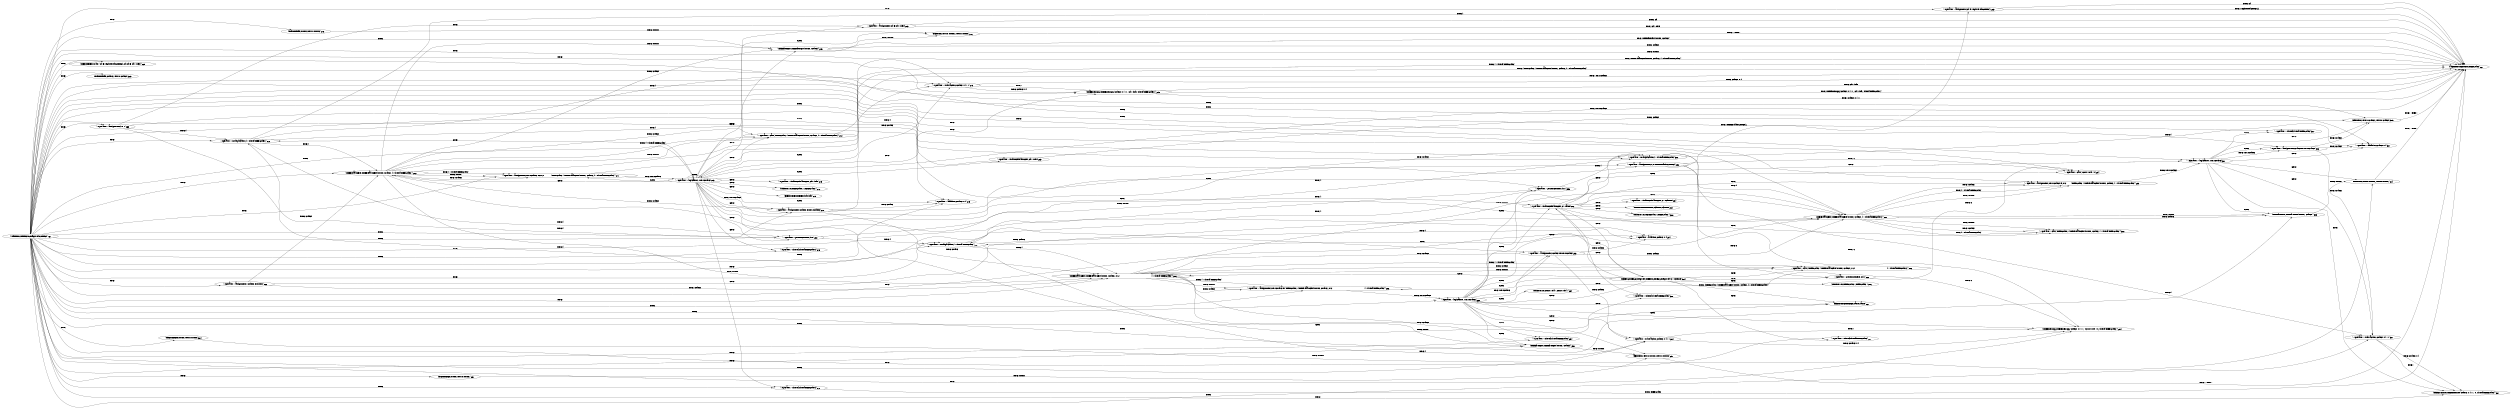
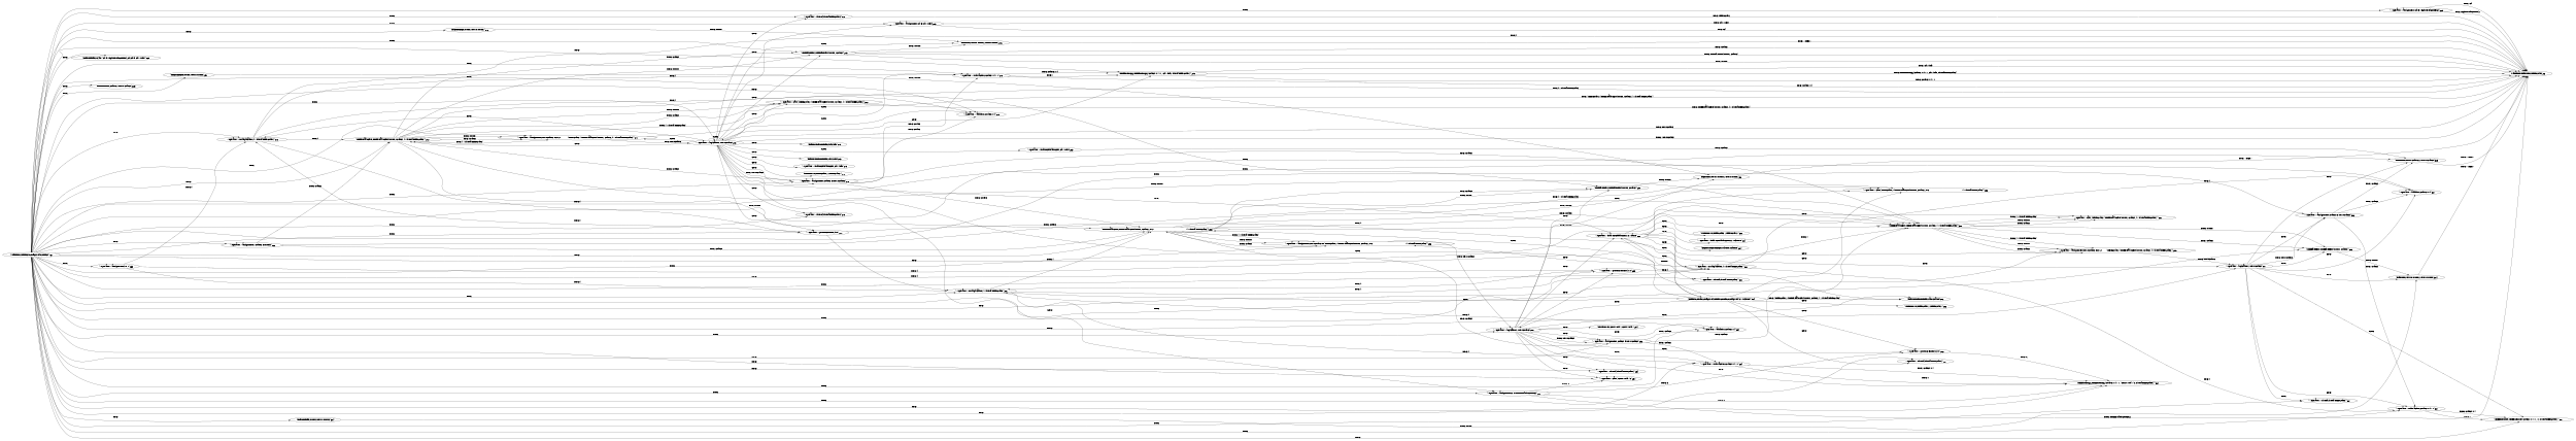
  digraph {
    rankdir=LR
    n1 [label=<(METHOD,TIFFGetConfiguredCODECs)<SUB>761</SUB>>]
    n2 [label=<(&lt;operator&gt;.assignment,i = 1)<SUB>263</SUB>>]
    n3 [label=<(&lt;operator&gt;.assignment,*codecs = NULL)<SUB>266</SUB>>]
    n4 [label=<(&lt;operator&gt;.assignment,new_codecs =\012        (TIFFCodec *)_TIFFreallocExt(NULL, codecs, i * sizeof(TIFFCodec)))<SUB>299</SUB>>]
    n5 [label=<(&lt;operator&gt;.assignment,codecs = new_codecs)<SUB>306</SUB>>]
    n6 [label=<(_TIFFmemset,_TIFFmemset(codecs + i - 1, 0, sizeof(TIFFCodec)))<SUB>307</SUB>>]
    n7 [label=<(RETURN,return codecs;,return codecs;)<SUB>309</SUB>>]
    n8 [label=<(IDENTIFIER,cd,for (cd = registeredCODECS;cd;cd = cd-&gt;next))<SUB>269</SUB>>]
    n9 [label=<(&lt;operator&gt;.assignment,cd = cd-&gt;next)<SUB>269</SUB>>]
    n10 [label=<(&lt;operator&gt;.logicalNot,!new_codecs)<SUB>301</SUB>>]
    n11 [label=<(IDENTIFIER,codecs,return codecs;)<SUB>309</SUB>>]
    n12 [label=<(&lt;operator&gt;.assignment,cd = registeredCODECS)<SUB>269</SUB>>]
    n13 [label=<(&lt;operator&gt;.assignment,new_codecs =\012            (TIFFCodec *)_TIFFreallocExt(NULL, codecs, i * sizeof(TIFFCodec)))<SUB>271</SUB>>]
    n14 [label=<(&lt;operator&gt;.assignment,codecs = new_codecs)<SUB>278</SUB>>]
    n15 [label=<(_TIFFmemcpy,_TIFFmemcpy(codecs + i - 1, cd-&gt;info, sizeof(TIFFCodec)))<SUB>279</SUB>>]
    n16 [label=<(&lt;operator&gt;.postIncrement,i++)<SUB>280</SUB>>]
    n17 [label=<(&lt;operator&gt;.assignment,c = _TIFFBuiltinCODECS)<SUB>282</SUB>>]
    n18 [label=<(_TIFFfreeExt,_TIFFfreeExt(NULL, codecs))<SUB>303</SUB>>]
    n19 [label=<(&lt;operator&gt;.subtraction,codecs + i - 1)<SUB>307</SUB>>]
    n20 [label=<(&lt;operator&gt;.sizeOf,sizeof(TIFFCodec))<SUB>307</SUB>>]
    n21 [label=<(&lt;operator&gt;.logicalNot,!new_codecs)<SUB>273</SUB>>]
    n22 [label=<(_TIFFreallocExt,_TIFFreallocExt(NULL, codecs, i * sizeof(TIFFCodec)))<SUB>300</SUB>>]
    n23 [label=<(IDENTIFIER,NULL,return NULL;)<SUB>304</SUB>>]
    n24 [label=<(&lt;operator&gt;.addition,codecs + i)<SUB>307</SUB>>]
    n25 [label=<(_TIFFfreeExt,_TIFFfreeExt(NULL, codecs))<SUB>275</SUB>>]
    n26 [label=<(&lt;operator&gt;.subtraction,codecs + i - 1)<SUB>279</SUB>>]
    n27 [label=<(&lt;operator&gt;.sizeOf,sizeof(TIFFCodec))<SUB>279</SUB>>]
    n28 [label=<(&lt;operator&gt;.assignment,new_codecs = (TIFFCodec *)_TIFFreallocExt(NULL, codecs,\012                                                      i * sizeof(TIFFCodec)))<SUB>286</SUB>>]
    n29 [label=<(&lt;operator&gt;.assignment,codecs = new_codecs)<SUB>293</SUB>>]
    n30 [label=<(_TIFFmemcpy,_TIFFmemcpy(codecs + i - 1, (const void *)c, sizeof(TIFFCodec)))<SUB>294</SUB>>]
    n31 [label=<(&lt;operator&gt;.postIncrement,i++)<SUB>295</SUB>>]
    n32 [label=<(&lt;operator&gt;.multiplication,i * sizeof(TIFFCodec))<SUB>300</SUB>>]
    n33 [label=<(_TIFFreallocExt,_TIFFreallocExt(NULL, codecs, i * sizeof(TIFFCodec)))<SUB>272</SUB>>]
    n34 [label=<(IDENTIFIER,NULL,return NULL;)<SUB>276</SUB>>]
    n35 [label=<(&lt;operator&gt;.addition,codecs + i)<SUB>279</SUB>>]
    n36 [label=<(&lt;operator&gt;.logicalNot,!new_codecs)<SUB>288</SUB>>]
    n37 [label=<(&lt;operator&gt;.sizeOf,sizeof(TIFFCodec))<SUB>300</SUB>>]
    n38 [label=<(&lt;operator&gt;.multiplication,i * sizeof(TIFFCodec))<SUB>272</SUB>>]
    n39 [label=<(_TIFFfreeExt,_TIFFfreeExt(NULL, codecs))<SUB>290</SUB>>]
    n40 [label=<(&lt;operator&gt;.subtraction,codecs + i - 1)<SUB>294</SUB>>]
    n41 [label=<(&lt;operator&gt;.cast,(const void *)c)<SUB>294</SUB>>]
    n42 [label=<(&lt;operator&gt;.sizeOf,sizeof(TIFFCodec))<SUB>294</SUB>>]
    n43 [label=<(&lt;operator&gt;.sizeOf,sizeof(TIFFCodec))<SUB>272</SUB>>]
    n44 [label=<(_TIFFreallocExt,_TIFFreallocExt(NULL, codecs,\012                                                      i * sizeof(TIFFCodec)))<SUB>286</SUB>>]
    n45 [label=<(IDENTIFIER,NULL,return NULL;)<SUB>291</SUB>>]
    n46 [label=<(&lt;operator&gt;.addition,codecs + i)<SUB>294</SUB>>]
    n47 [label=<(&lt;operator&gt;.multiplication,i * sizeof(TIFFCodec))<SUB>287</SUB>>]
    n48 [label=<(&lt;operator&gt;.sizeOf,sizeof(TIFFCodec))<SUB>287</SUB>>]
    n49 [label=<(METHOD_RETURN,TIFFCodec)<SUB>261</SUB>>]
    n50 [label=<(&lt;operator&gt;.postIncrement,c++)<SUB>282</SUB>>]
    n51 [label=<(RETURN,return NULL;,return NULL;)<SUB>304</SUB>>]
    n52 [label=<(&lt;operator&gt;.cast,(TIFFCodec *)_TIFFreallocExt(NULL, codecs, i * sizeof(TIFFCodec)))<SUB>272</SUB>>]
    n53 [label=<(RETURN,return NULL;,return NULL;)<SUB>276</SUB>>]
    n54 [label=<(&lt;operator&gt;.indirectFieldAccess,c-&gt;name)<SUB>282</SUB>>]
    n55 [label=<(&lt;operator&gt;.indirectFieldAccess,cd-&gt;next)<SUB>269</SUB>>]
    n56 [label=<(FIELD_IDENTIFIER,name,name)<SUB>282</SUB>>]
+   n57 [label=<(FIELD_IDENTIFIER,next,next)<SUB>269</SUB>>]
    n58 [label=<(&lt;operator&gt;.indirectFieldAccess,cd-&gt;info)<SUB>279</SUB>>]
    n59 [label=<(UNKNOWN,TIFFCodec *,TIFFCodec *)<SUB>272</SUB>>]
    n60 [label=<(FIELD_IDENTIFIER,info,info)<SUB>279</SUB>>]
    n61 [label=<(&lt;operator&gt;.cast,(TIFFCodec *)_TIFFreallocExt(NULL, codecs, i * sizeof(TIFFCodec)))<SUB>300</SUB>>]
    n62 [label=<(RETURN,return NULL;,return NULL;)<SUB>291</SUB>>]
    n63 [label=<(UNKNOWN,const void *,const void *)<SUB>294</SUB>>]
    n64 [label=<(&lt;operator&gt;.cast,(TIFFCodec *)_TIFFreallocExt(NULL, codecs,\012                                                      i * sizeof(TIFFCodec)))<SUB>286</SUB>>]
    n65 [label=<(TIFFIsCODECConfigured,TIFFIsCODECConfigured(c-&gt;scheme))<SUB>584</SUB>>]
    n66 [label=<(UNKNOWN,TIFFCodec *,TIFFCodec *)<SUB>300</SUB>>]
    n67 [label=<(&lt;operator&gt;.indirectFieldAccess,c-&gt;scheme)<SUB>284</SUB>>]
    n68 [label=<(FIELD_IDENTIFIER,scheme,scheme)<SUB>284</SUB>>]
    n69 [label=<(UNKNOWN,TIFFCodec *,TIFFCodec *)<SUB>286</SUB>>]
    n1 -> n2 [label="DDG: "]
    n1 -> n3 [label="DDG: "]
    n1 -> n4 [label="DDG: "]
    n1 -> n5 [label="DDG: "]
    n1 -> n6 [label="DDG: "]
    n1 -> n7 [label="DDG: "]
    n1 -> n8 [label="DDG: "]
-   n2 -> n9 [label="DDG: "]
+   n1 -> n9 [label="DDG: "]
    n1 -> n10 [label="DDG: "]
    n1 -> n11 [label="DDG: "]
    n1 -> n12 [label="DDG: "]
    n1 -> n13 [label="DDG: "]
    n1 -> n14 [label="DDG: "]
    n1 -> n15 [label="DDG: "]
    n1 -> n16 [label="DDG: "]
    n1 -> n17 [label="DDG: "]
    n1 -> n18 [label="DDG: "]
    n1 -> n19 [label="DDG: "]
    n1 -> n20 [label="DDG: "]
    n1 -> n21 [label="DDG: "]
    n1 -> n22 [label="DDG: "]
    n1 -> n23 [label="DDG: "]
    n1 -> n24 [label="DDG: "]
    n1 -> n25 [label="DDG: "]
    n1 -> n26 [label="DDG: "]
    n1 -> n27 [label="DDG: "]
    n1 -> n28 [label="DDG: "]
    n1 -> n29 [label="DDG: "]
    n1 -> n30 [label="DDG: "]
    n1 -> n31 [label="DDG: "]
    n1 -> n32 [label="DDG: "]
    n1 -> n33 [label="DDG: "]
    n1 -> n34 [label="DDG: "]
    n1 -> n35 [label="DDG: "]
    n1 -> n36 [label="DDG: "]
    n1 -> n37 [label="DDG: "]
    n1 -> n38 [label="DDG: "]
    n1 -> n39 [label="DDG: "]
    n1 -> n40 [label="DDG: "]
    n1 -> n41 [label="DDG: "]
    n1 -> n42 [label="DDG: "]
    n1 -> n43 [label="DDG: "]
    n1 -> n44 [label="DDG: "]
    n1 -> n45 [label="DDG: "]
    n1 -> n46 [label="DDG: "]
    n1 -> n47 [label="DDG: "]
    n1 -> n48 [label="DDG: "]
    n2 -> n32 [label="DDG: i"]
    n2 -> n38 [label="DDG: i"]
    n2 -> n47 [label="DDG: i"]
    n3 -> n22 [label="DDG: codecs"]
    n3 -> n33 [label="DDG: codecs"]
    n3 -> n44 [label="DDG: codecs"]
    n4 -> n10 [label="DDG: new_codecs"]
    n5 -> n7 [label="DDG: codecs"]
    n5 -> n19 [label="DDG: codecs"]
    n5 -> n24 [label="DDG: codecs"]
    n7 -> n49 [label="DDG: &lt;RET&gt;"]
    n9 -> n49 [label="DDG: cd"]
    n9 -> n49 [label="DDG: cd-&gt;next"]
    n10 -> n5 [label="DDG: new_codecs"]
    n10 -> n5 [label="CDG: "]
    n10 -> n6 [label="CDG: "]
    n10 -> n7 [label="CDG: "]
    n10 -> n18 [label="CDG: "]
    n10 -> n19 [label="CDG: "]
    n10 -> n20 [label="CDG: "]
    n10 -> n24 [label="CDG: "]
    n10 -> n51 [label="CDG: "]
    n12 -> n49 [label="DDG: cd"]
    n12 -> n49 [label="DDG: registeredCODECS"]
    n13 -> n21 [label="DDG: new_codecs"]
    n13 -> n49 [label="DDG: (TIFFCodec *)_TIFFreallocExt(NULL, codecs, i * sizeof(TIFFCodec))"]
    n14 -> n22 [label="DDG: codecs"]
    n14 -> n26 [label="DDG: codecs"]
    n14 -> n33 [label="DDG: codecs"]
    n14 -> n35 [label="DDG: codecs"]
    n14 -> n44 [label="DDG: codecs"]
    n15 -> n49 [label="DDG: codecs + i - 1"]
    n15 -> n49 [label="DDG: cd-&gt;info"]
    n15 -> n49 [label="DDG: _TIFFmemcpy(codecs + i - 1, cd-&gt;info, sizeof(TIFFCodec))"]
    n16 -> n32 [label="DDG: i"]
    n16 -> n38 [label="DDG: i"]
    n16 -> n47 [label="DDG: i"]
    n17 -> n30 [label="DDG: c"]
    n17 -> n41 [label="DDG: c"]
-   n17 -> n12 [label="DDG: _TIFFBuiltinCODECS"]
+   n17 -> n49 [label="DDG: _TIFFBuiltinCODECS"]
    n17 -> n50 [label="DDG: c"]
    n18 -> n51 [label="DDG: NULL"]
    n19 -> n6 [label="DDG: codecs + i"]
    n19 -> n6 [label="DDG: 1"]
    n21 -> n9 [label="CDG: "]
    n21 -> n13 [label="CDG: "]
    n21 -> n14 [label="DDG: new_codecs"]
    n21 -> n14 [label="CDG: "]
    n21 -> n15 [label="CDG: "]
    n21 -> n16 [label="CDG: "]
    n21 -> n17 [label="CDG: "]
    n21 -> n21 [label="CDG: "]
    n21 -> n25 [label="CDG: "]
    n21 -> n26 [label="CDG: "]
    n21 -> n27 [label="CDG: "]
    n21 -> n33 [label="CDG: "]
    n21 -> n35 [label="CDG: "]
    n21 -> n38 [label="CDG: "]
    n21 -> n43 [label="CDG: "]
    n21 -> n49 [label="DDG: new_codecs"]
    n21 -> n49 [label="DDG: !new_codecs"]
    n21 -> n52 [label="CDG: "]
    n21 -> n53 [label="CDG: "]
    n21 -> n54 [label="CDG: "]
    n21 -> n55 [label="CDG: "]
    n21 -> n56 [label="CDG: "]
+   n21 -> n57 [label="CDG: "]
    n21 -> n58 [label="CDG: "]
    n21 -> n59 [label="CDG: "]
    n21 -> n60 [label="CDG: "]
    n22 -> n4 [label="DDG: NULL"]
    n22 -> n4 [label="DDG: codecs"]
    n22 -> n4 [label="DDG: i * sizeof(TIFFCodec)"]
    n22 -> n18 [label="DDG: NULL"]
    n22 -> n18 [label="DDG: codecs"]
    n22 -> n61 [label="DDG: NULL"]
    n22 -> n61 [label="DDG: codecs"]
    n22 -> n61 [label="DDG: i * sizeof(TIFFCodec)"]
    n23 -> n51 [label="DDG: NULL"]
    n25 -> n49 [label="DDG: NULL"]
    n25 -> n49 [label="DDG: codecs"]
    n25 -> n49 [label="DDG: _TIFFfreeExt(NULL, codecs)"]
    n25 -> n53 [label="DDG: NULL"]
    n26 -> n15 [label="DDG: codecs + i"]
    n26 -> n15 [label="DDG: 1"]
    n26 -> n49 [label="DDG: codecs + i"]
    n28 -> n36 [label="DDG: new_codecs"]
    n29 -> n22 [label="DDG: codecs"]
    n29 -> n40 [label="DDG: codecs"]
    n29 -> n44 [label="DDG: codecs"]
    n29 -> n46 [label="DDG: codecs"]
    n31 -> n32 [label="DDG: i"]
    n31 -> n47 [label="DDG: i"]
    n32 -> n19 [label="DDG: i"]
    n32 -> n22 [label="DDG: i"]
    n32 -> n24 [label="DDG: i"]
    n33 -> n13 [label="DDG: NULL"]
    n33 -> n13 [label="DDG: codecs"]
    n33 -> n13 [label="DDG: i * sizeof(TIFFCodec)"]
    n33 -> n22 [label="DDG: NULL"]
    n33 -> n25 [label="DDG: NULL"]
    n33 -> n25 [label="DDG: codecs"]
    n33 -> n44 [label="DDG: NULL"]
    n33 -> n49 [label="DDG: i * sizeof(TIFFCodec)"]
    n33 -> n52 [label="DDG: NULL"]
    n33 -> n52 [label="DDG: codecs"]
    n33 -> n52 [label="DDG: i * sizeof(TIFFCodec)"]
    n34 -> n53 [label="DDG: NULL"]
    n36 -> n29 [label="DDG: new_codecs"]
    n36 -> n29 [label="CDG: "]
    n36 -> n30 [label="CDG: "]
    n36 -> n31 [label="CDG: "]
    n36 -> n39 [label="CDG: "]
    n36 -> n40 [label="CDG: "]
    n36 -> n41 [label="CDG: "]
    n36 -> n42 [label="CDG: "]
    n36 -> n46 [label="CDG: "]
    n36 -> n50 [label="CDG: "]
    n36 -> n54 [label="CDG: "]
    n36 -> n56 [label="CDG: "]
    n36 -> n62 [label="CDG: "]
    n36 -> n63 [label="CDG: "]
    n38 -> n16 [label="DDG: i"]
    n38 -> n26 [label="DDG: i"]
    n38 -> n33 [label="DDG: i"]
    n38 -> n35 [label="DDG: i"]
    n38 -> n49 [label="DDG: i"]
    n39 -> n62 [label="DDG: NULL"]
    n40 -> n30 [label="DDG: codecs + i"]
    n40 -> n30 [label="DDG: 1"]
    n43 -> n49 [label="DDG: TIFFCodec"]
    n44 -> n22 [label="DDG: NULL"]
    n44 -> n28 [label="DDG: NULL"]
    n44 -> n28 [label="DDG: codecs"]
    n44 -> n28 [label="DDG: i * sizeof(TIFFCodec)"]
    n44 -> n39 [label="DDG: NULL"]
    n44 -> n39 [label="DDG: codecs"]
    n44 -> n64 [label="DDG: NULL"]
    n44 -> n64 [label="DDG: codecs"]
    n44 -> n64 [label="DDG: i * sizeof(TIFFCodec)"]
    n45 -> n62 [label="DDG: NULL"]
    n47 -> n31 [label="DDG: i"]
    n47 -> n40 [label="DDG: i"]
    n47 -> n44 [label="DDG: i"]
    n47 -> n46 [label="DDG: i"]
    n50 -> n30 [label="DDG: c"]
-   n50 -> n41 [label="DDG: c"]
    n51 -> n49 [label="DDG: &lt;RET&gt;"]
    n52 -> n49 [label="DDG: _TIFFreallocExt(NULL, codecs, i * sizeof(TIFFCodec))"]
    n53 -> n49 [label="DDG: &lt;RET&gt;"]
    n54 -> n4 [label="CDG: "]
    n54 -> n10 [label="CDG: "]
    n54 -> n22 [label="CDG: "]
    n54 -> n32 [label="CDG: "]
    n54 -> n37 [label="CDG: "]
    n54 -> n61 [label="CDG: "]
-   n54 -> n65 [label="CDG: "]
+   n54 -> n65 [label="NULL: "]
    n54 -> n66 [label="CDG: "]
    n54 -> n67 [label="CDG: "]
    n54 -> n68 [label="CDG: "]
    n55 -> n7 [label="DDG: codecs"]
    n62 -> n49 [label="DDG: &lt;RET&gt;"]
    n65 -> n28 [label="CDG: "]
    n65 -> n36 [label="CDG: "]
    n65 -> n44 [label="CDG: "]
    n65 -> n47 [label="CDG: "]
    n65 -> n48 [label="CDG: "]
    n65 -> n50 [label="CDG: "]
    n65 -> n54 [label="CDG: "]
    n65 -> n56 [label="DDG: (TIFFCodec *)_TIFFreallocExt(NULL, codecs, i * sizeof(TIFFCodec))"]
    n65 -> n64 [label="CDG: "]
    n65 -> n69 [label="CDG: "]
  }
